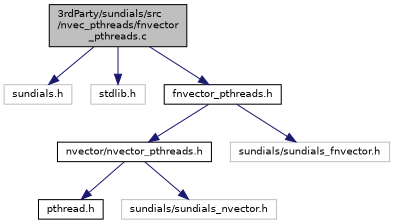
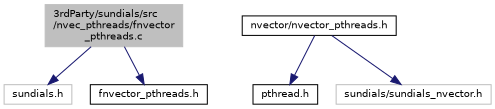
  digraph {
    node [color=black fillcolor=white fontname=Helvetica fontsize=10 shape=record style=filled]
    edge [color=midnightblue fontname=Helvetica fontsize=10 labelfontname=Helvetica labelfontsize=10 style=solid]
-   n1 [fillcolor=grey75 fontcolor=black height=0.2 label="3rdParty/sundials/src\l/nvec_pthreads/fnvector\l_pthreads.c" width=0.4]
+   n1 [color=grey75 fillcolor=grey75 fontcolor=black height=0.2 label="3rdParty/sundials/src\l/nvec_pthreads/fnvector\l_pthreads.c" width=0.4]
    n2 [color=grey75 height=0.2 label="sundials.h" width=0.4]
-   n3 [color=grey75 height=0.2 label="stdlib.h" width=0.4]
    n4 [height=0.2 label="fnvector_pthreads.h" width=0.4]
    n5 [height=0.2 label="nvector/nvector_pthreads.h" width=0.4]
-   n6 [color=grey75 height=0.2 label="sundials/sundials_fnvector.h" width=0.4]
    n7 [height=0.2 label="pthread.h" width=0.4]
    n8 [color=grey75 height=0.2 label="sundials/sundials_nvector.h" width=0.4]
    n1 -> n2
-   n1 -> n3
    n1 -> n4
-   n4 -> n5
-   n4 -> n6
    n5 -> n7
    n5 -> n8
  }
